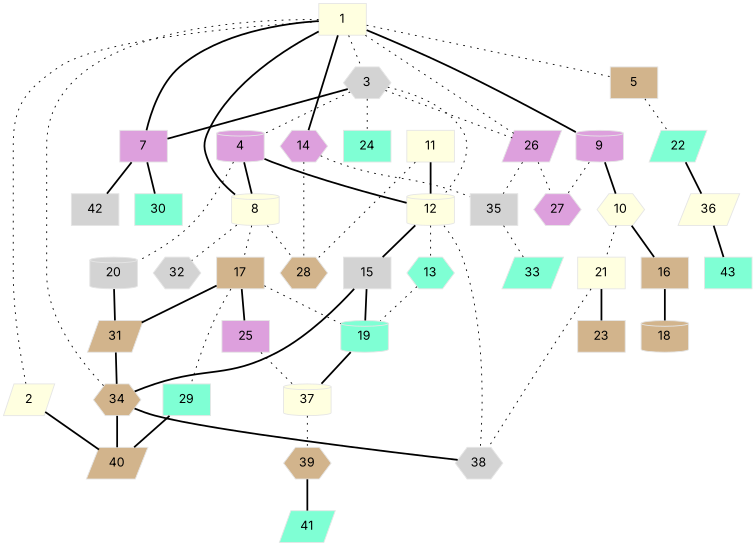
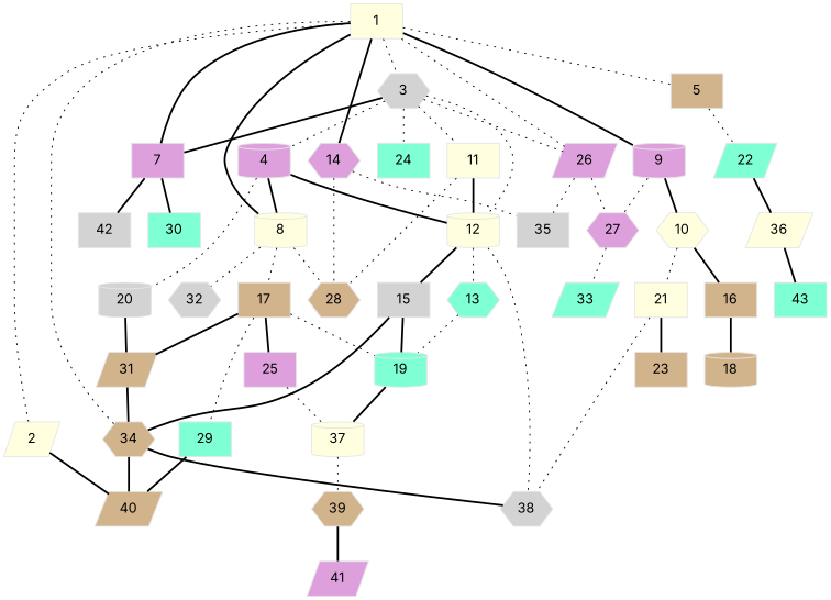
  graph {
    fontname=Inter
    node [color=gray90 fillcolor=tan fontname=Inter shape=box style=filled]
    edge [fontname=Inter style=dotted weight=1.0]
    1 [fillcolor=lightyellow]
    2 [fillcolor=lightyellow shape=parallelogram]
    3 [fillcolor=lightgrey shape=hexagon]
    5
    7 [fillcolor=plum]
    8 [fillcolor=lightyellow shape=cylinder]
    9 [fillcolor=plum shape=cylinder]
    14 [fillcolor=plum shape=hexagon]
    26 [fillcolor=plum shape=parallelogram]
    34 [shape=hexagon]
    40 [shape=parallelogram]
    4 [fillcolor=plum shape=cylinder]
    11 [fillcolor=lightyellow]
    12 [fillcolor=lightyellow shape=cylinder]
    24 [fillcolor=aquamarine]
    22 [fillcolor=aquamarine shape=parallelogram]
    30 [fillcolor=aquamarine]
    42 [fillcolor=lightgrey]
    17
    28 [shape=hexagon]
    32 [fillcolor=lightgrey shape=hexagon]
    10 [fillcolor=lightyellow shape=hexagon]
    27 [fillcolor=plum shape=hexagon]
    35 [fillcolor=lightgrey]
    38 [fillcolor=lightgrey shape=hexagon]
    20 [fillcolor=lightgrey shape=cylinder]
    13 [fillcolor=aquamarine shape=hexagon]
    15 [fillcolor=lightgrey]
    31 [shape=parallelogram]
    36 [fillcolor=lightyellow shape=parallelogram]
    19 [fillcolor=aquamarine shape=cylinder]
    25 [fillcolor=plum]
    29 [fillcolor=aquamarine]
    16
    21 [fillcolor=lightyellow]
    33 [fillcolor=aquamarine shape=parallelogram]
    18 [shape=cylinder]
    23
    37 [fillcolor=lightyellow shape=cylinder]
    39 [shape=hexagon]
    43 [fillcolor=aquamarine]
-   41 [fillcolor=aquamarine shape=parallelogram]
+   41 [fillcolor=plum shape=parallelogram]
    1 -- 2
    1 -- 3 [weight=2.0]
    1 -- 5
    1 -- 7 [style=bold]
    1 -- 8 [style=bold]
    1 -- 9 [style=bold]
    1 -- 14 [style=bold]
    1 -- 26
    1 -- 34
    2 -- 40 [style=bold]
    3 -- 7 [style=bold]
    3 -- 26
    3 -- 4
+   3 -- 11
    3 -- 12 [weight=2.0]
    3 -- 24 [weight=3.0]
    5 -- 22
    7 -- 30 [style=bold]
    7 -- 42 [style=bold]
    8 -- 17
    8 -- 28
    8 -- 32
    9 -- 10 [style=bold]
    9 -- 27
    14 -- 28
    14 -- 35
    26 -- 27
    26 -- 35
    34 -- 40 [style=bold weight=2.0]
    34 -- 38 [style=bold]
    4 -- 8 [style=bold]
    4 -- 12 [style=bold]
    4 -- 20
    11 -- 12 [style=bold]
    11 -- 28
    12 -- 38
    12 -- 13
    12 -- 15 [style=bold]
    22 -- 36 [style=bold]
    17 -- 31 [style=bold]
    17 -- 19
    17 -- 25 [style=bold]
    17 -- 29
    10 -- 16 [style=bold]
    10 -- 21
-   35 -- 33
+   27 -- 33
    20 -- 31 [style=bold weight=2.0]
    13 -- 19
    15 -- 34 [style=bold]
    15 -- 19 [style=bold]
    31 -- 34 [style=bold]
    36 -- 43 [style=bold]
    19 -- 37 [style=bold]
    25 -- 37
    29 -- 40 [style=bold]
    16 -- 18 [style=bold]
    21 -- 38
    21 -- 23 [style=bold]
    37 -- 39
    39 -- 41 [style=bold]
  }
